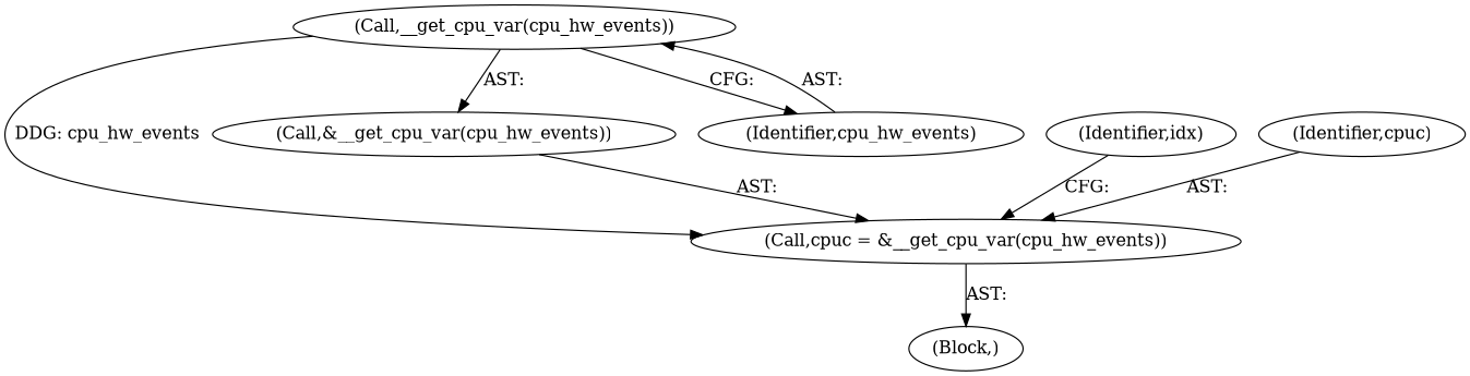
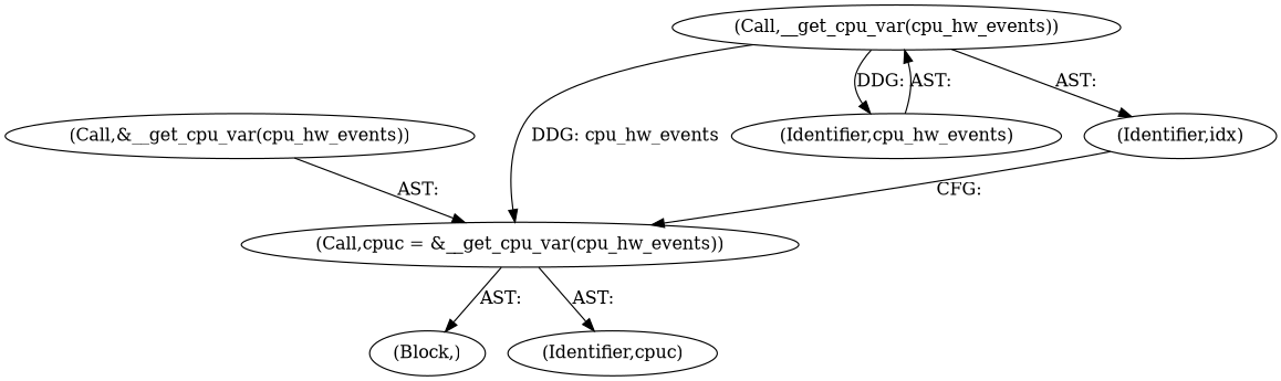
  digraph {
    n1 [label="(Call,cpuc = &__get_cpu_var(cpu_hw_events))"]
    n2 [label="(Block,)"]
    n3 [label="(Call,&__get_cpu_var(cpu_hw_events))"]
    n4 [label="(Call,__get_cpu_var(cpu_hw_events))"]
    n5 [label="(Identifier,cpu_hw_events)"]
    n6 [label="(Identifier,idx)"]
    n7 [label="(Identifier,cpuc)"]
    n1 -> n2 [label="AST: "]
    n3 -> n1 [label="AST: "]
    n4 -> n1 [label="DDG: cpu_hw_events"]
-   n4 -> n3 [label="AST: "]
-   n4 -> n5 [label="CFG: "]
+   n4 -> n6 [label="AST: "]
+   n4 -> n5 [label="DDG: "]
    n5 -> n4 [label="AST: "]
    n6 -> n1 [label="CFG: "]
-   n7 -> n1 [label="AST: "]
+   n1 -> n7 [label="AST: "]
  }
